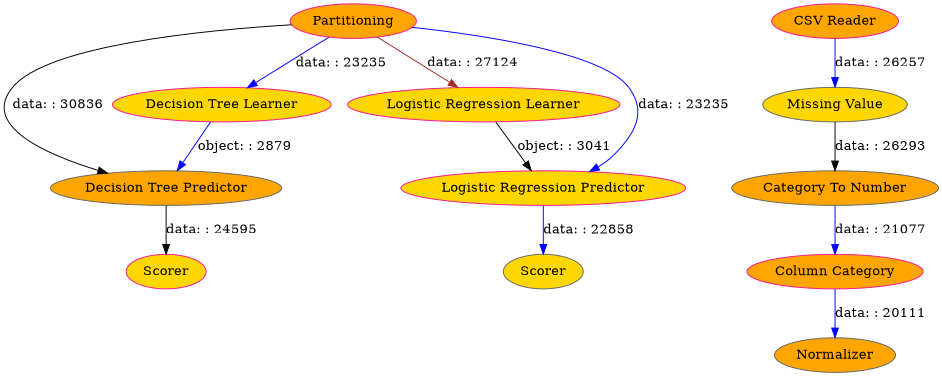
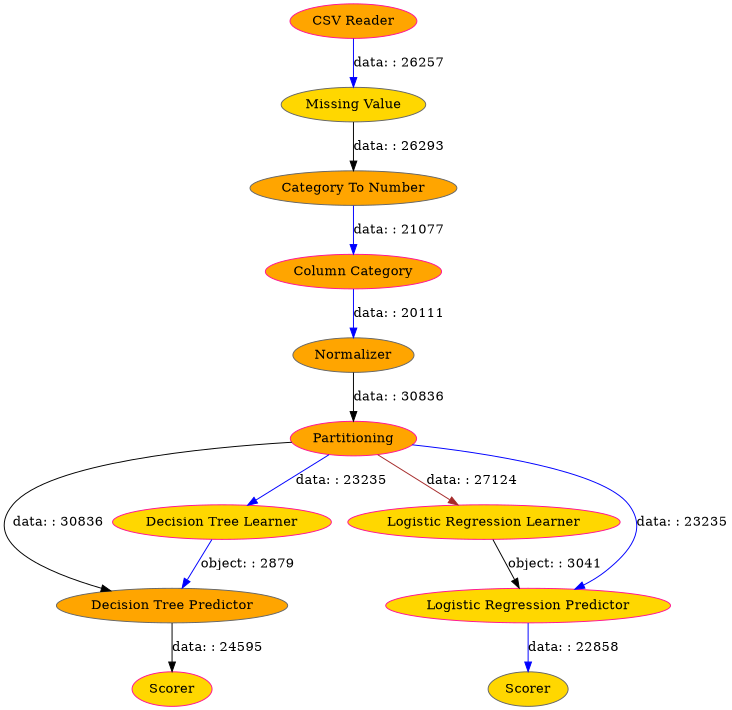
  digraph {
    rankdir=TB
    node [color=deeppink fillcolor=orange style=filled]
    edge [color=blue]
    n1 [color=gray40 label="Decision Tree Predictor"]
    n2 [fillcolor=gold label=Scorer]
    n3 [label="Column Category"]
    n4 [color=gray40 label=Normalizer]
    n5 [label=Partitioning]
    n6 [color=gray40 fillcolor=gold label="Missing Value"]
    n7 [color=gray40 label="Category To Number"]
    n8 [fillcolor=gold label="Logistic Regression Learner"]
    n9 [fillcolor=gold label="Logistic Regression Predictor"]
    n10 [color=gray40 fillcolor=gold label=Scorer]
    n11 [fillcolor=gold label="Decision Tree Learner"]
    n12 [label="CSV Reader"]
    n1 -> n2 [color=black label="data: : 24595"]
    n3 -> n4 [label="data: : 20111"]
+   n4 -> n5 [color=black label="data: : 30836"]
    n5 -> n1 [color=black label="data: : 30836"]
    n5 -> n8 [color=brown label="data: : 27124"]
    n5 -> n9 [label="data: : 23235"]
    n5 -> n11 [label="data: : 23235"]
    n6 -> n7 [color=black label="data: : 26293"]
    n7 -> n3 [label="data: : 21077"]
    n8 -> n9 [color=black label="object: : 3041"]
    n9 -> n10 [label="data: : 22858"]
    n11 -> n1 [label="object: : 2879"]
    n12 -> n6 [label="data: : 26257"]
  }
